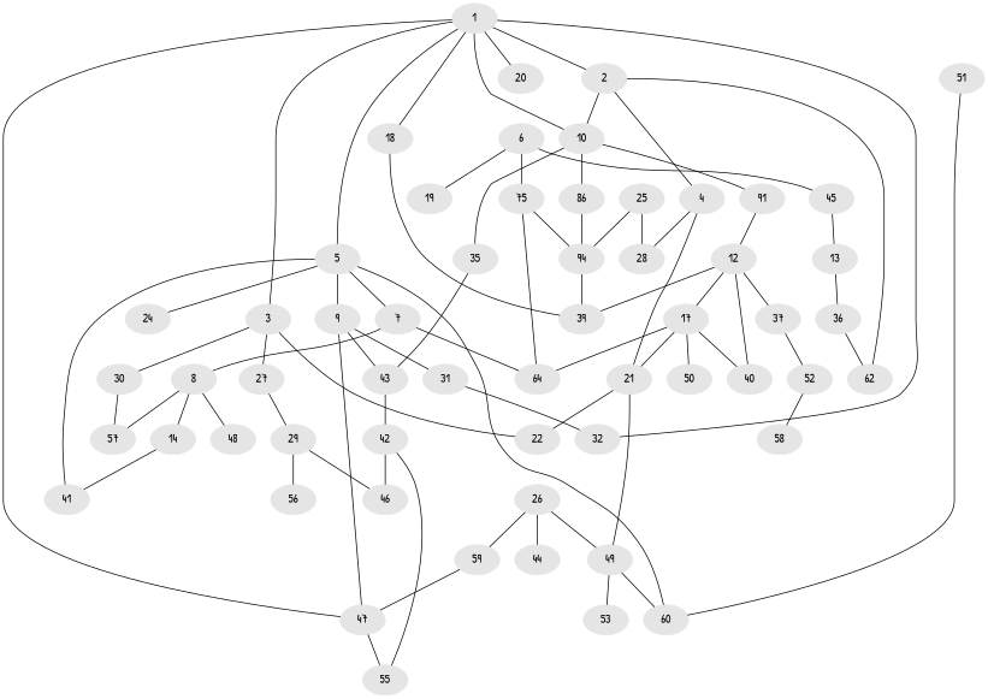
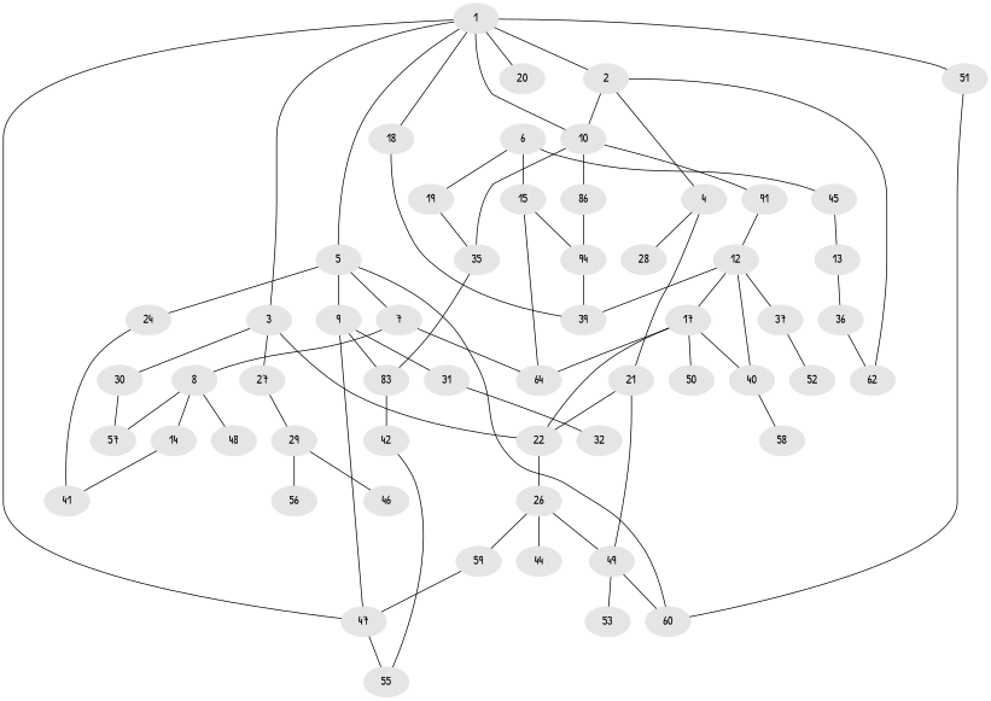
  graph {
    fontname="Patrick Hand"
    node [color=gray90 fontname="Patrick Hand" style=filled]
    edge [fontname="Patrick Hand" weight=1.0]
    1
    2
    3
    5
    10
    18
    20
    32
    47
    4
    62
    22
    27
    30
    7
    9
    24
    41
    60
    n20 [label=91]
    n21 [label=86]
    35
    39
    55
    21
    28
    6
-   15 [label=75]
+   15
    19
    45
    51
    26
    29
    57
    13
    36
    49
    8
    n39 [label=64]
    31
-   43
+   43 [label=83]
    n42 [label=94]
    14
    48
    42
    46
    12
    17
    37
    40
    50
    52
    58
-   25
    44
    59
    53
    56
    1 -- 2
    1 -- 3
    1 -- 5
    1 -- 10
    1 -- 18
    1 -- 20
-   1 -- 32
+   1 -- 51
    1 -- 47
    2 -- 10
    2 -- 4
    2 -- 62
    3 -- 22
    3 -- 27
    3 -- 30
    5 -- 7
    5 -- 9
    5 -- 24
-   5 -- 41
+   24 -- 41
    5 -- 60
    10 -- n20
    10 -- n21
    10 -- 35
    18 -- 39
    47 -- 55
    4 -- 21
    4 -- 28
+   22 -- 26
    27 -- 29
    30 -- 57
    7 -- 8
    7 -- n39
    9 -- 47
    9 -- 31
    9 -- 43
    n20 -- 12
    n21 -- n42
    35 -- 43
    21 -- 22
    21 -- 49
    6 -- 15
    6 -- 19
    6 -- 45
    15 -- n39
    15 -- n42
+   19 -- 35
    45 -- 13
    51 -- 60
    26 -- 49
    26 -- 44
    26 -- 59
    29 -- 46
    29 -- 56
    13 -- 36
    36 -- 62
    49 -- 60
    49 -- 53
    8 -- 57
    8 -- 14
    8 -- 48
    31 -- 32
    43 -- 42
    n42 -- 39
    14 -- 41
    42 -- 55
-   42 -- 46
    12 -- 39
    12 -- 17
    12 -- 37
    12 -- 40
-   17 -- 21
+   17 -- 22
    17 -- n39
    17 -- 40
    17 -- 50
    37 -- 52
-   52 -- 58
-   25 -- 28
-   25 -- n42 [weight=2.0]
+   40 -- 58
    59 -- 47
  }
